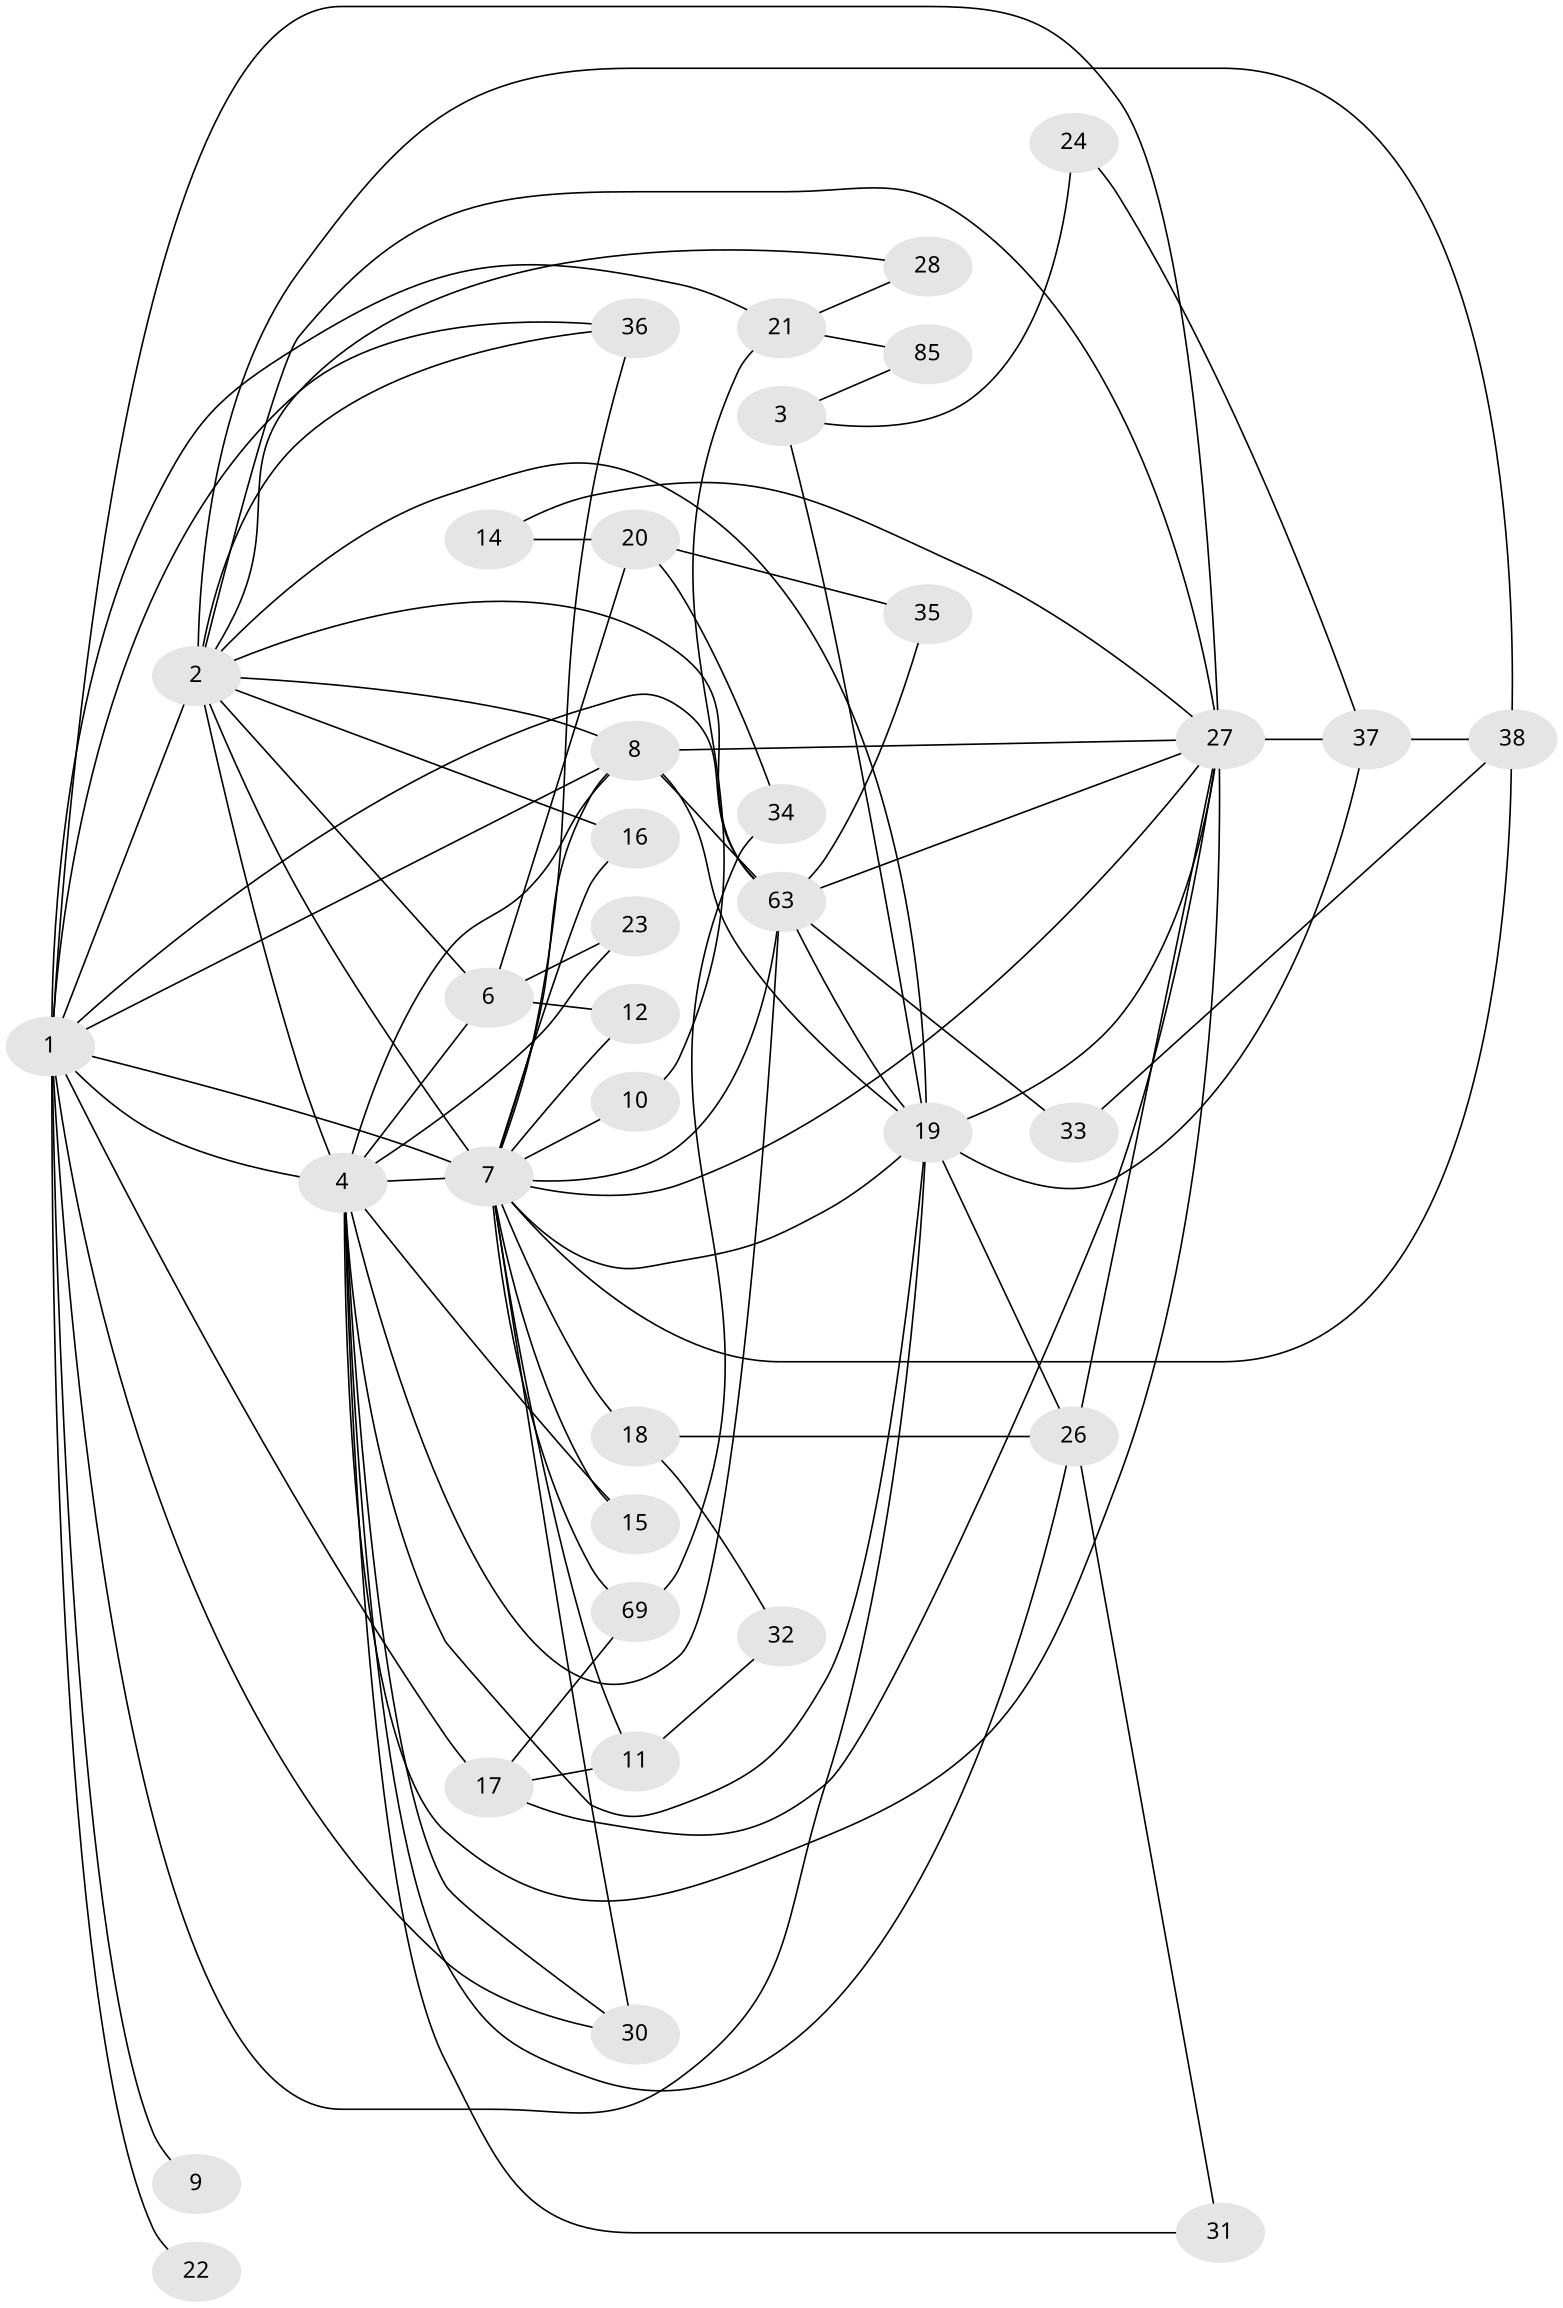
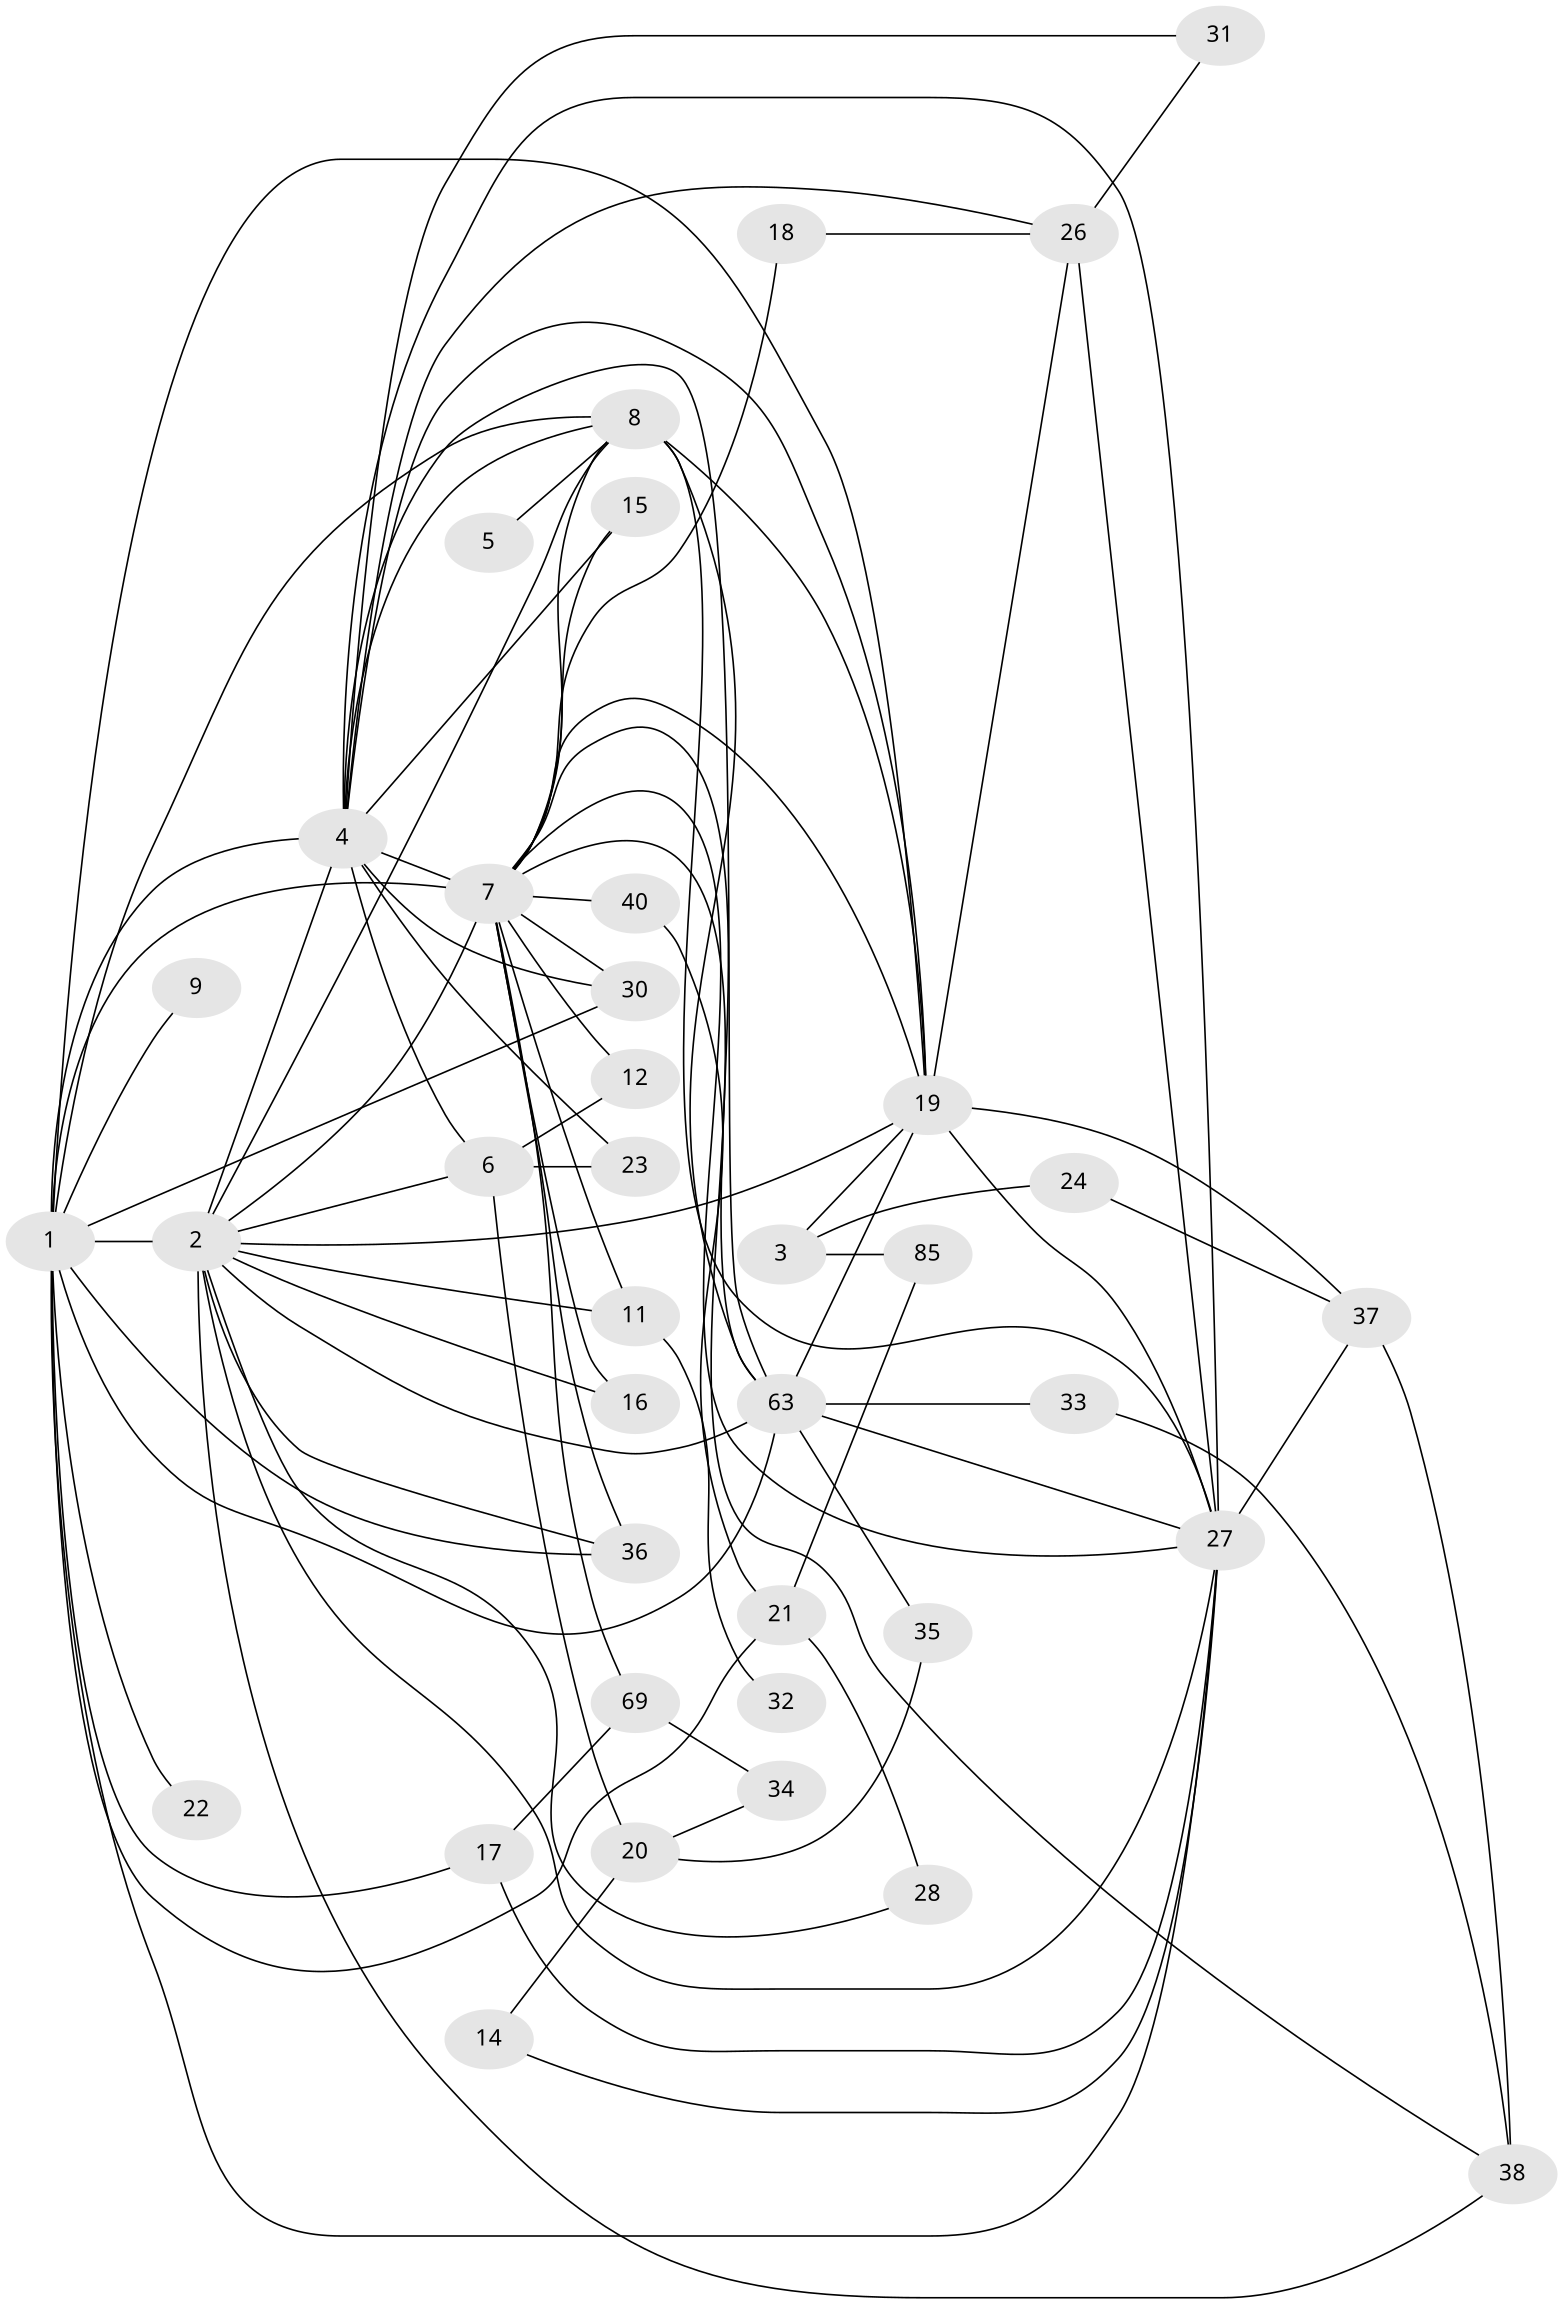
  graph {
    fontname="Noto Sans"
    rankdir=LR
    node [color=gray90 fontname="Noto Sans" style=filled]
    edge [fontname="Noto Sans" weight=1.0]
    1
    2
    4
    7
    8
    9
    n7 [label=63]
    17
    19
    21
    22
    27
    36
    30
    6
    11
    16
    28
    38
    3
    24
    n22 [label=85]
    15
    23
    26
    31
    12
-   10
+   10 [label=40]
    18
    n30 [label=69]
    33
    35
    37
    20
    32
+   5
    34
    14
    1 -- 2 [weight=4.0]
    1 -- 4 [weight=3.0]
    1 -- 7 [weight=2.0]
    1 -- 8 [weight=2.0]
    1 -- 9 [weight=2.0]
    1 -- n7 [weight=2.0]
    1 -- 17
    1 -- 19 [weight=2.0]
    1 -- 21 [weight=2.0]
    1 -- 22 [weight=2.0]
    1 -- 27 [weight=2.0]
    1 -- 36
    1 -- 30
    2 -- 4 [weight=2.0]
    2 -- 7 [weight=3.0]
    2 -- 8 [weight=2.0]
    2 -- n7 [weight=2.0]
    2 -- 19 [weight=3.0]
    2 -- 27 [weight=3.0]
    2 -- 36
    2 -- 6
-   17 -- 11
+   2 -- 11
    2 -- 16
    2 -- 28
    2 -- 38 [weight=2.0]
    4 -- 7
    4 -- 8
    4 -- n7
    4 -- 19
    4 -- 27
    4 -- 30
    4 -- 6
    4 -- 15
    4 -- 23
    4 -- 26
    4 -- 31 [weight=2.0]
    7 -- 8
    7 -- n7 [weight=2.0]
    7 -- 19
    7 -- 27
    7 -- 36
    7 -- 30
    7 -- 11
    7 -- 16
    7 -- 38
    7 -- 15
    7 -- 12
    7 -- 10
    7 -- 18
    7 -- n30
    8 -- n7
    8 -- 19
    8 -- 27 [weight=2.0]
    n7 -- 19
    n7 -- 27
    n7 -- 33
    n7 -- 35
    17 -- 27
    17 -- n30
    19 -- 27
    19 -- 26
    19 -- 37
    21 -- 28
    21 -- n22
    27 -- 37
    6 -- 23
    6 -- 12
    6 -- 20
    11 -- 32
    3 -- 19
    3 -- 24
    3 -- n22
    24 -- 37
    26 -- 27
    26 -- 31
    10 -- 21
    18 -- 26
-   18 -- 32
    n30 -- 34
    33 -- 38
    37 -- 38
    20 -- 35
    20 -- 34
+   5 -- 8
    14 -- 27
    14 -- 20
  }
